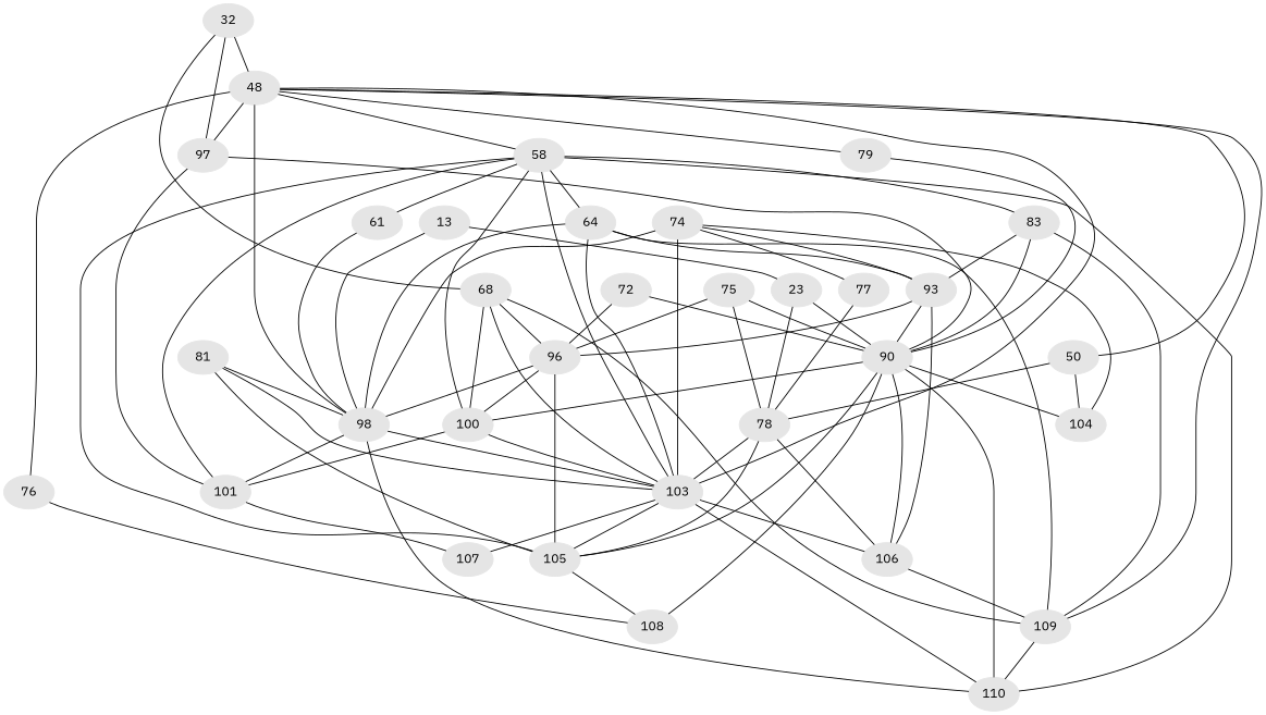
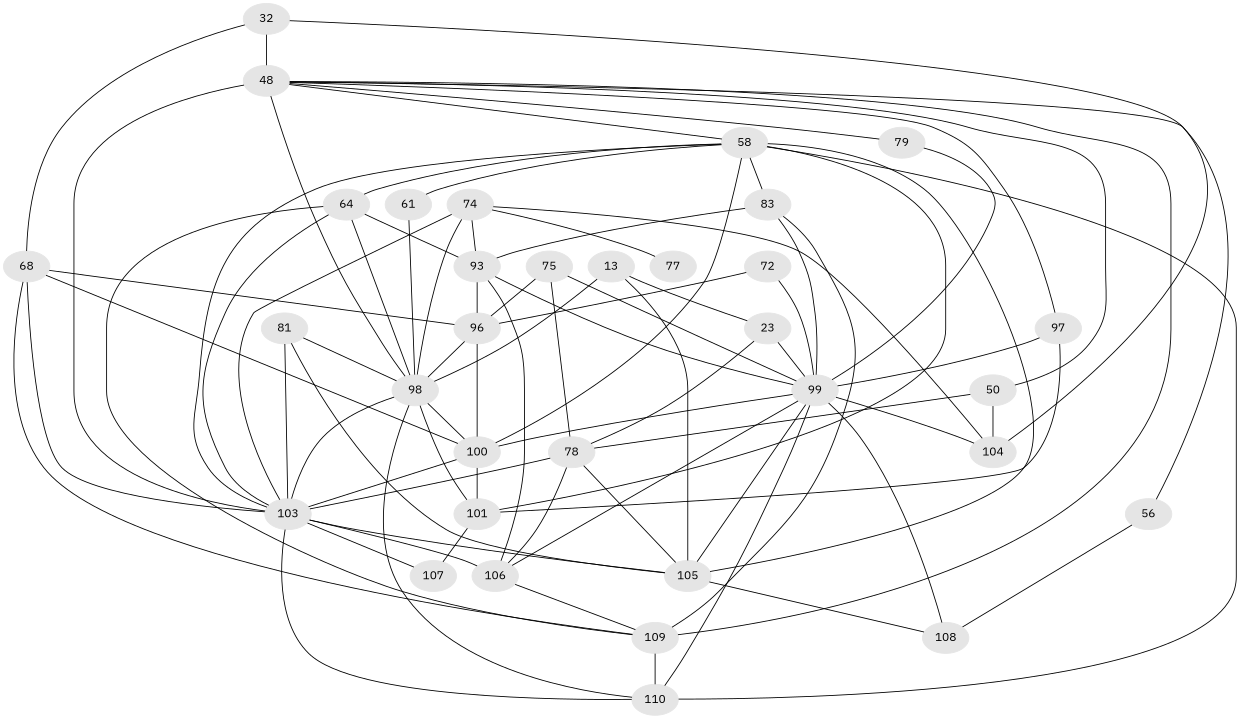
  graph {
    fontname="IBM Plex Sans"
    node [color=gray90 fontname="IBM Plex Sans" style=filled]
    edge [fontname="IBM Plex Sans"]
    13
    23
    98 [super="+1+52+34+94"]
    78 [super="+62"]
-   99 [super="+44+8+82" label=90]
+   99 [super="+44+8+82"]
    103 [super="+69+90+95"]
    100 [super="+6+87+86"]
    101 [super="+12+14"]
    110 [super="+60"]
    105 [super="+102"]
    106 [super="+10+76+91"]
    104 [super="+80"]
    108
    32 [super="+3"]
    48 [super="+11+45"]
    68 [super="+41+67"]
    50 [super="+20"]
-   56 [label=76]
+   56
    58 [super="+7+53+21"]
    79
    97
    109 [super="+73+85+17"]
    96 [super="+89+70"]
    61
    64 [super="+47+57"]
    83 [super="+66"]
    107
    93 [super="+65+88+29"]
    72
    74 [super="+63"]
    77
    75
    81
    13 -- 23
    13 -- 98 [weight=2]
    23 -- 78
    23 -- 99
    98 -- 103 [weight=3]
+   98 -- 100
    98 -- 101
    98 -- 110
    78 -- 103 [weight=3]
    78 -- 105
    78 -- 106 [weight=2]
    99 -- 100 [weight=3]
    99 -- 110
    99 -- 105
    99 -- 106
    99 -- 104 [weight=3]
    99 -- 108 [weight=2]
    103 -- 110 [weight=2]
    103 -- 105
    103 -- 106 [weight=6]
    103 -- 107
    100 -- 103 [weight=3]
    100 -- 101 [weight=3]
    101 -- 107
    105 -- 108
    106 -- 109
-   32 -- 97
+   32 -- 104
    32 -- 48 [weight=3]
    32 -- 68 [weight=2]
    48 -- 98 [weight=4]
    48 -- 103 [weight=3]
    48 -- 50
    48 -- 56
    48 -- 58
    48 -- 79
    48 -- 97
    48 -- 109 [weight=2]
    68 -- 103
    68 -- 100
    68 -- 109
    68 -- 96
    50 -- 78
    50 -- 104
    56 -- 108
    58 -- 103 [weight=3]
    58 -- 100
    58 -- 101 [weight=2]
    58 -- 110 [weight=2]
    58 -- 105
    58 -- 61
    58 -- 64
    58 -- 83 [weight=2]
    79 -- 99
    97 -- 99
    97 -- 101
    109 -- 110
    96 -- 98 [weight=4]
    96 -- 100
-   96 -- 105 [weight=2]
+   13 -- 105 [weight=2]
    61 -- 98
    64 -- 98 [weight=2]
    64 -- 103
    64 -- 109
    64 -- 93
    83 -- 99
    83 -- 109
    83 -- 93
    93 -- 99
    93 -- 106
    93 -- 96 [weight=2]
    72 -- 99 [weight=2]
    72 -- 96
    74 -- 98 [weight=2]
    74 -- 103 [weight=5]
    74 -- 104
    74 -- 93 [weight=3]
    74 -- 77
-   77 -- 78
    75 -- 78
    75 -- 99
    75 -- 96
    81 -- 98 [weight=2]
    81 -- 103
    81 -- 105 [weight=2]
  }
